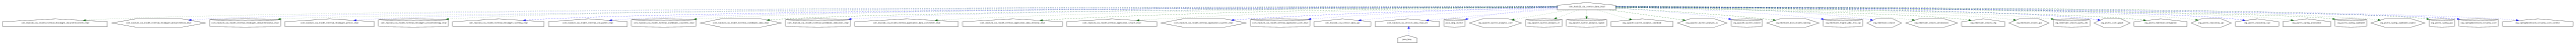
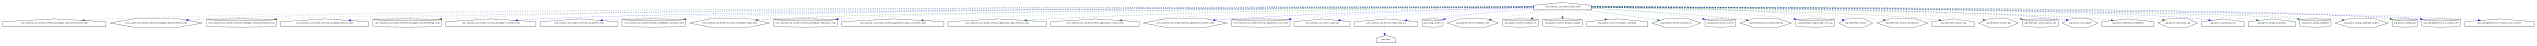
  digraph {
    fontname="Liberation Sans"
    node [fontname="Liberation Sans" fontsize=10.0 shape=house]
    edge [color=darkgreen fontname="Liberation Sans" style=dotted]
    com_hack23_cia_service_data_impl
    com_hack23_cia_model_external_riksdagen_documentcontent_impl
-   com_hack23_cia_model_external_riksdagen_dokumentlista_impl [shape=hexagon]
+   com_hack23_cia_model_external_riksdagen_dokumentlista_impl [shape=hexagon label=com_spi23_cia_model_external_riksdagen_dokumentlista_impl]
    com_hack23_cia_model_external_riksdagen_dokumentstatus_impl [shape=cylinder]
    com_hack23_cia_model_external_riksdagen_person_impl
    com_hack23_cia_model_external_riksdagen_utskottsforslag_impl [shape=cylinder]
    com_hack23_cia_model_external_riksdagen_votering_impl
    com_hack23_cia_model_external_val_partier_impl
    com_hack23_cia_model_external_worldbank_countries_impl [shape=cylinder]
    com_hack23_cia_model_external_worldbank_data_impl [shape=hexagon]
    com_hack23_cia_model_external_worldbank_indicators_impl [shape=cylinder]
    com_hack23_cia_model_internal_application_data_committee_impl
    com_hack23_cia_model_internal_application_data_ministry_impl
    com_hack23_cia_model_internal_application_secure_impl
    com_hack23_cia_model_internal_application_system_impl [shape=hexagon]
    com_hack23_cia_model_internal_application_user_impl [shape=cylinder]
    com_hack23_cia_service_data_api
    com_hack23_cia_service_data_impl_util
    java_lang_invoke [shape=cylinder]
    org_apache_lucene_analysis_core [shape=hexagon]
    org_apache_lucene_analysis_en [shape=cylinder]
    org_apache_lucene_analysis_ngram [shape=cylinder]
    org_apache_lucene_analysis_standard
    org_apache_lucene_analysis_sv [shape=hexagon]
    org_apache_lucene_search [shape=cylinder]
    org_hibernate_boot_model_naming [shape=hexagon]
    org_hibernate_engine_jdbc_env_spi [shape=cylinder]
    org_hibernate_search [shape=hexagon]
    org_hibernate_search_annotations [shape=hexagon]
    org_hibernate_search_cfg
    org_hibernate_search_jpa [shape=hexagon]
    org_hibernate_search_query_dsl [shape=cylinder]
    org_javers_core_graph [shape=hexagon]
    org_javers_hibernate_integration
    org_javers_repository_api [shape=hexagon]
    org_javers_repository_sql
    org_javers_spring_annotation
    org_javers_spring_auditable [shape=cylinder]
    org_javers_spring_auditable_aspect [shape=hexagon]
    org_javers_spring_jpa [shape=cylinder]
    org_springframework_security_core [shape=cylinder]
    org_springframework_security_core_context
    java_lang
    com_hack23_cia_service_data_impl -> com_hack23_cia_model_external_riksdagen_documentcontent_impl
    com_hack23_cia_service_data_impl -> com_hack23_cia_model_external_riksdagen_dokumentlista_impl [color=blue]
    com_hack23_cia_service_data_impl -> com_hack23_cia_model_external_riksdagen_dokumentstatus_impl
    com_hack23_cia_service_data_impl -> com_hack23_cia_model_external_riksdagen_person_impl [color=blue]
    com_hack23_cia_service_data_impl -> com_hack23_cia_model_external_riksdagen_utskottsforslag_impl
    com_hack23_cia_service_data_impl -> com_hack23_cia_model_external_riksdagen_votering_impl [color=blue style=dashed]
    com_hack23_cia_service_data_impl -> com_hack23_cia_model_external_val_partier_impl [color=blue]
    com_hack23_cia_service_data_impl -> com_hack23_cia_model_external_worldbank_countries_impl
    com_hack23_cia_service_data_impl -> com_hack23_cia_model_external_worldbank_data_impl [style=dashed]
    com_hack23_cia_service_data_impl -> com_hack23_cia_model_external_worldbank_indicators_impl [color=blue]
    com_hack23_cia_service_data_impl -> com_hack23_cia_model_internal_application_data_committee_impl
    com_hack23_cia_service_data_impl -> com_hack23_cia_model_internal_application_data_ministry_impl [style=dashed]
    com_hack23_cia_service_data_impl -> com_hack23_cia_model_internal_application_secure_impl
    com_hack23_cia_service_data_impl -> com_hack23_cia_model_internal_application_system_impl [color=blue style=dashed]
    com_hack23_cia_service_data_impl -> com_hack23_cia_model_internal_application_user_impl [color=blue]
    com_hack23_cia_service_data_impl -> com_hack23_cia_service_data_api [color=blue]
    com_hack23_cia_service_data_impl -> com_hack23_cia_service_data_impl_util [color=blue]
    com_hack23_cia_service_data_impl -> java_lang_invoke [color=blue]
    com_hack23_cia_service_data_impl -> org_apache_lucene_analysis_core
    com_hack23_cia_service_data_impl -> org_apache_lucene_analysis_en
    com_hack23_cia_service_data_impl -> org_apache_lucene_analysis_ngram
    com_hack23_cia_service_data_impl -> org_apache_lucene_analysis_standard
    com_hack23_cia_service_data_impl -> org_apache_lucene_analysis_sv [style=dashed]
    com_hack23_cia_service_data_impl -> org_apache_lucene_search [color=blue]
    com_hack23_cia_service_data_impl -> org_hibernate_boot_model_naming [style=dashed]
    com_hack23_cia_service_data_impl -> org_hibernate_engine_jdbc_env_spi [color=blue]
    com_hack23_cia_service_data_impl -> org_hibernate_search [color=blue]
    com_hack23_cia_service_data_impl -> org_hibernate_search_annotations
    com_hack23_cia_service_data_impl -> org_hibernate_search_cfg [style=dashed]
    com_hack23_cia_service_data_impl -> org_hibernate_search_jpa
    com_hack23_cia_service_data_impl -> org_hibernate_search_query_dsl
    com_hack23_cia_service_data_impl -> org_javers_core_graph [color=blue style=dashed]
    com_hack23_cia_service_data_impl -> org_javers_hibernate_integration [style=dashed]
    com_hack23_cia_service_data_impl -> org_javers_repository_api
    com_hack23_cia_service_data_impl -> org_javers_repository_sql [color=blue style=dashed]
    com_hack23_cia_service_data_impl -> org_javers_spring_annotation
    com_hack23_cia_service_data_impl -> org_javers_spring_auditable [style=dashed]
    com_hack23_cia_service_data_impl -> org_javers_spring_auditable_aspect
    com_hack23_cia_service_data_impl -> org_javers_spring_jpa [style=dashed]
    com_hack23_cia_service_data_impl -> org_springframework_security_core [color=blue style=dashed]
    com_hack23_cia_service_data_impl -> org_springframework_security_core_context [color=blue]
-   java_lang -> com_hack23_cia_service_data_impl_util [color=blue]
+   com_hack23_cia_service_data_impl_util -> java_lang [color=blue]
  }
